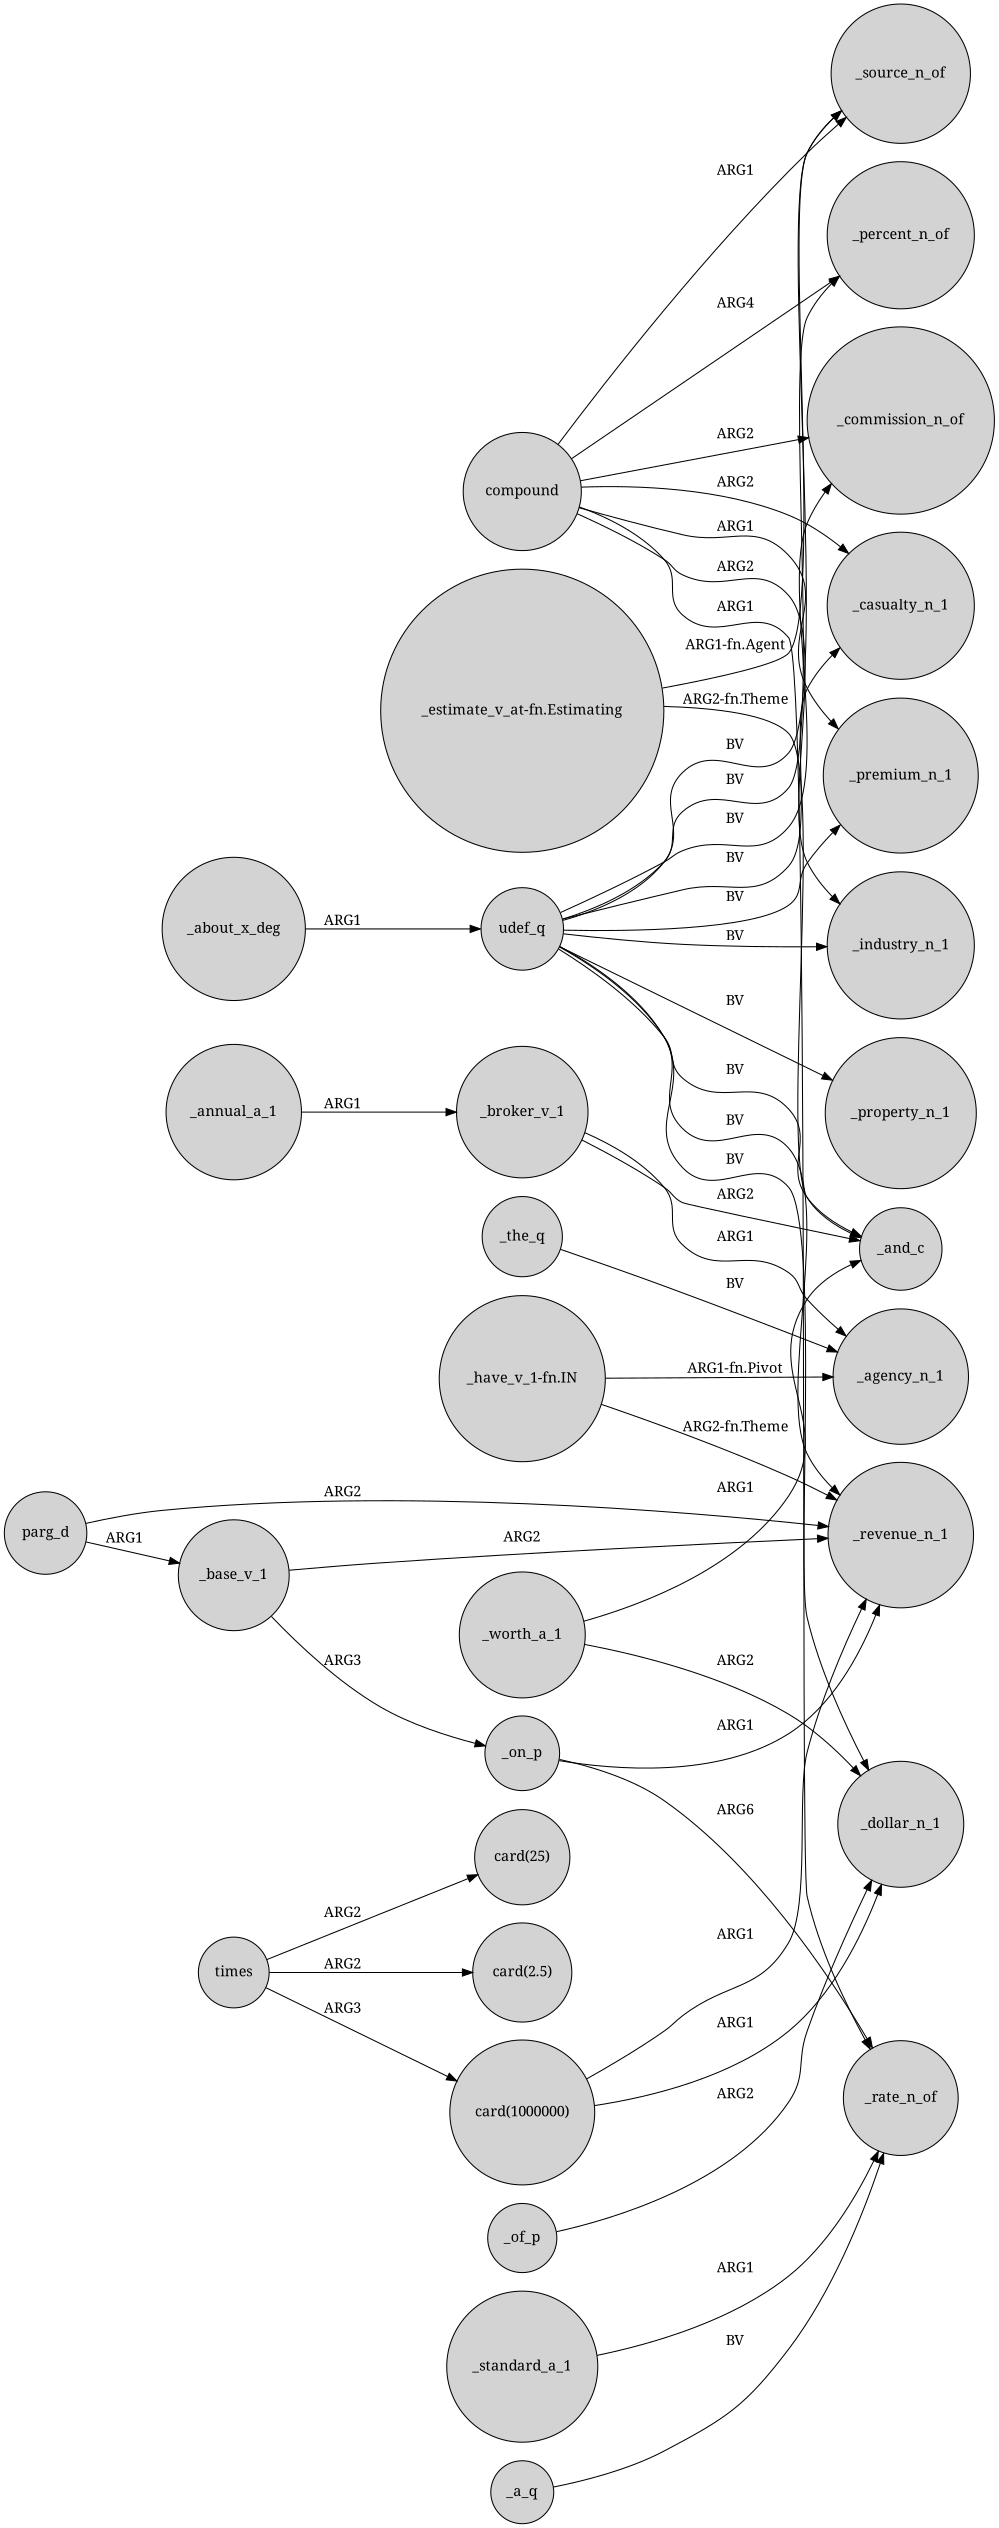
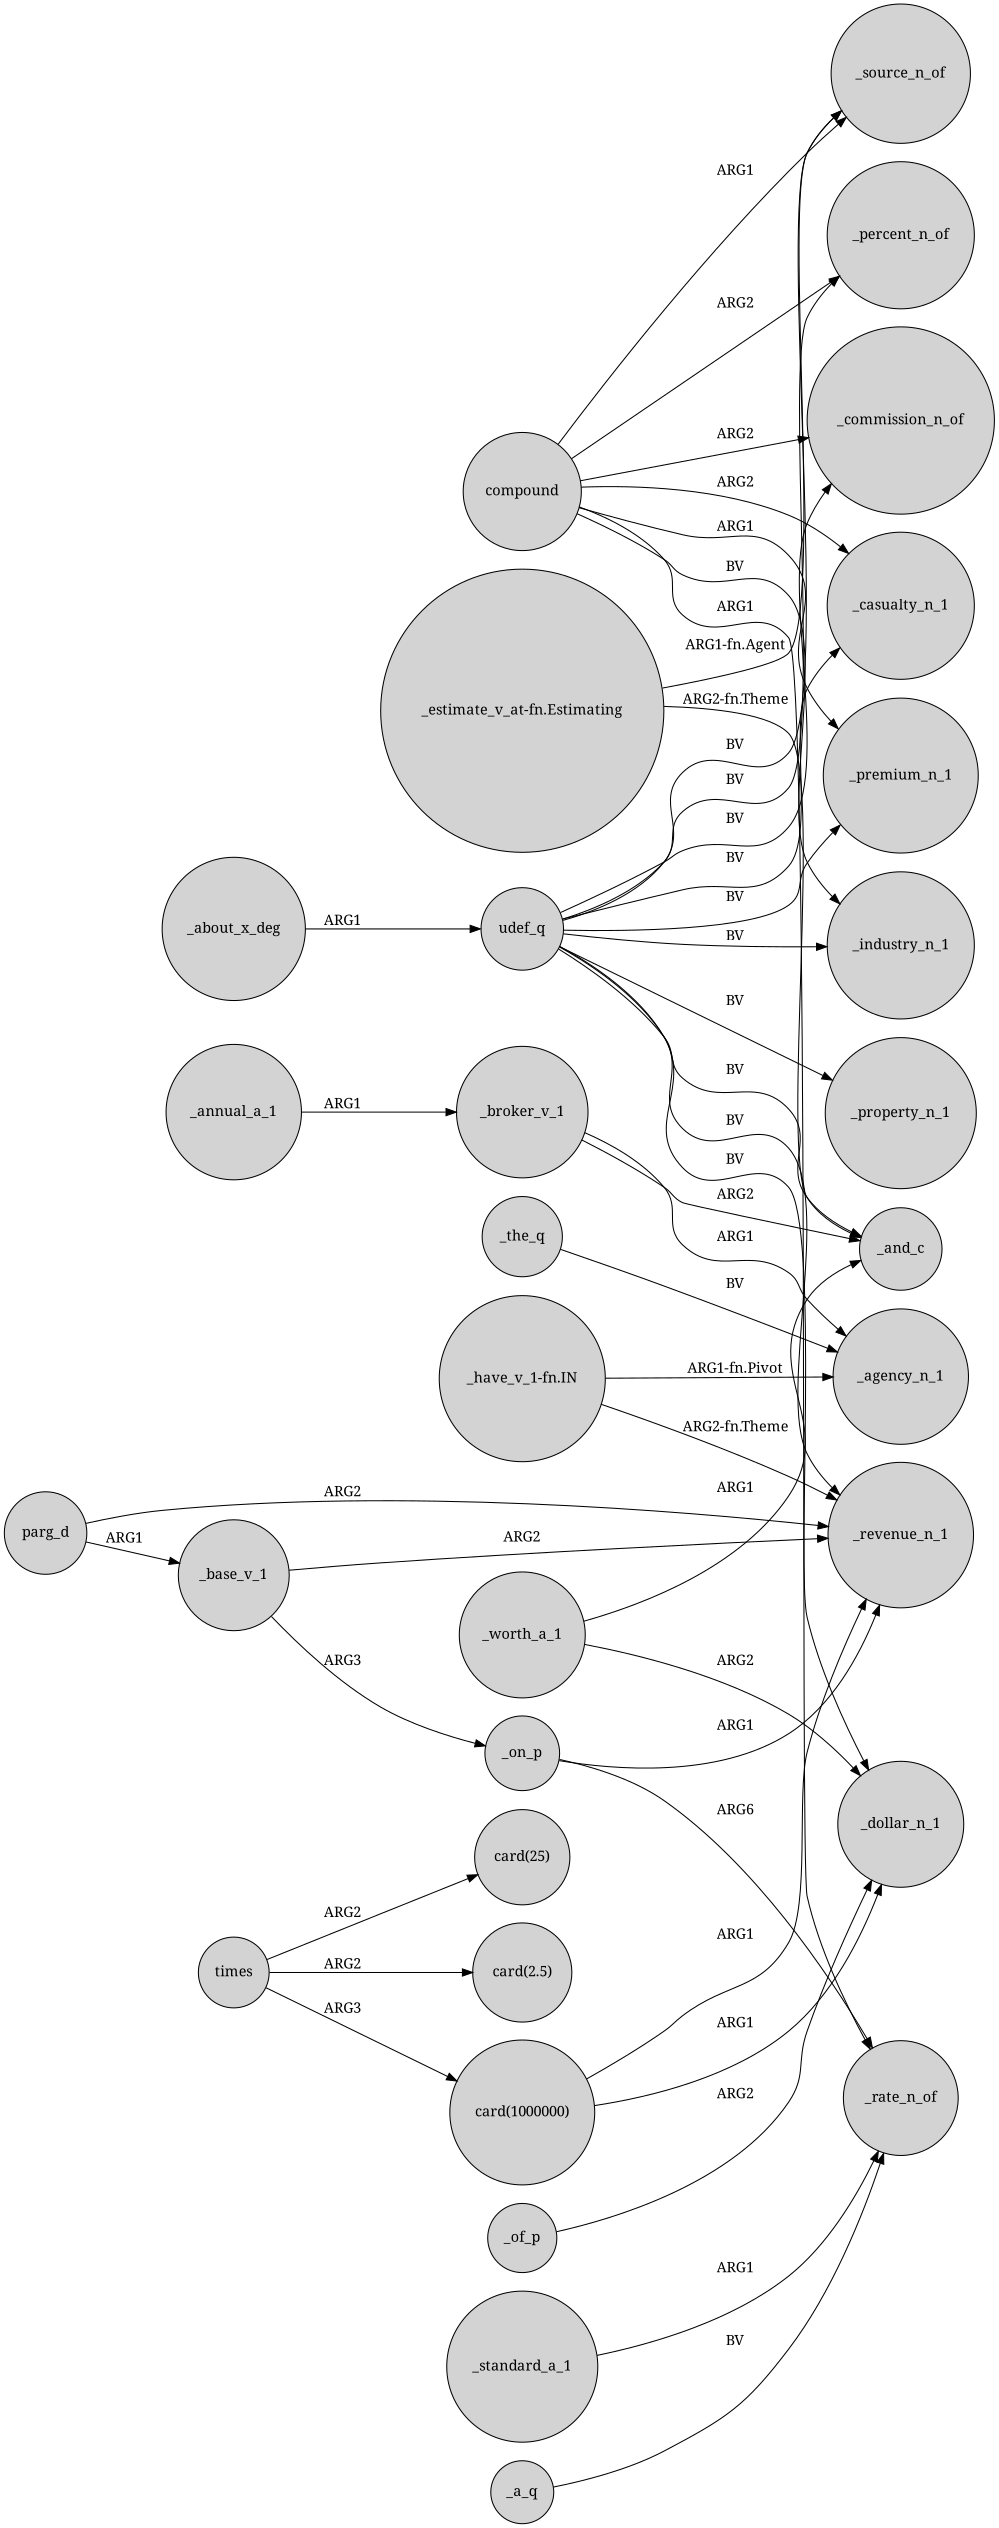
  digraph {
    fontname="Noto Serif"
    rankdir=LR
    node [fontname="Noto Serif" shape=circle style=filled]
    edge [fontname="Noto Serif"]
    compound
    _commission_n_of
    _rate_n_of
    _premium_n_1
    _source_n_of
    _casualty_n_1
    _percent_n_of
    _industry_n_1
    _the_q
    _agency_n_1
    "card(1000000)"
    _dollar_n_1
    _revenue_n_1
    _on_p
    udef_q
    _and_c
    _property_n_1
    _base_v_1
    _annual_a_1
    _broker_v_1
    parg_d
    "_estimate_v_at-fn.Estimating"
    _worth_a_1
    _a_q
    "_have_v_1-fn.IN"
    _about_x_deg
    times
    "card(25)"
    "card(2.5)"
    _of_p
    _standard_a_1
    compound -> _commission_n_of [label=ARG2]
    compound -> _rate_n_of [label=ARG1]
    compound -> _premium_n_1 [label=ARG1]
    compound -> _source_n_of [label=ARG1]
    compound -> _casualty_n_1 [label=ARG2]
-   compound -> _percent_n_of [label=ARG4]
-   compound -> _industry_n_1 [label=ARG2]
+   compound -> _percent_n_of [label=ARG2]
+   compound -> _industry_n_1 [label=BV]
    _the_q -> _agency_n_1 [label=BV]
    "card(1000000)" -> _dollar_n_1 [label=ARG1]
    "card(1000000)" -> _revenue_n_1 [label=ARG1]
    _on_p -> _rate_n_of [label=ARG6]
    _on_p -> _revenue_n_1 [label=ARG1]
    udef_q -> _commission_n_of [label=BV]
    udef_q -> _premium_n_1 [label=BV]
    udef_q -> _source_n_of [label=BV]
    udef_q -> _casualty_n_1 [label=BV]
    udef_q -> _percent_n_of [label=BV]
    udef_q -> _industry_n_1 [label=BV]
    udef_q -> _dollar_n_1 [label=BV]
    udef_q -> _revenue_n_1 [label=BV]
    udef_q -> _and_c [label=BV]
    udef_q -> _property_n_1 [label=BV]
    _base_v_1 -> _revenue_n_1 [label=ARG2]
    _base_v_1 -> _on_p [label=ARG3]
    _annual_a_1 -> _broker_v_1 [label=ARG1]
    _broker_v_1 -> _agency_n_1 [label=ARG1]
    _broker_v_1 -> _and_c [label=ARG2]
    parg_d -> _revenue_n_1 [label=ARG2]
    parg_d -> _base_v_1 [label=ARG1]
    "_estimate_v_at-fn.Estimating" -> _source_n_of [label="ARG1-fn.Agent"]
    "_estimate_v_at-fn.Estimating" -> _and_c [label="ARG2-fn.Theme"]
    _worth_a_1 -> _dollar_n_1 [label=ARG2]
    _worth_a_1 -> _and_c [label=ARG1]
    _a_q -> _rate_n_of [label=BV]
    "_have_v_1-fn.IN" -> _agency_n_1 [label="ARG1-fn.Pivot"]
    "_have_v_1-fn.IN" -> _revenue_n_1 [label="ARG2-fn.Theme"]
    _about_x_deg -> udef_q [label=ARG1]
    times -> "card(1000000)" [label=ARG3]
    times -> "card(25)" [label=ARG2]
    times -> "card(2.5)" [label=ARG2]
    _of_p -> _dollar_n_1 [label=ARG2]
    _standard_a_1 -> _rate_n_of [label=ARG1]
  }
